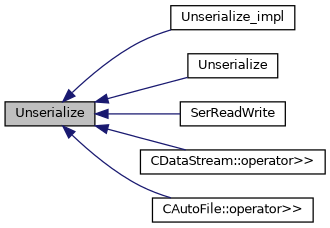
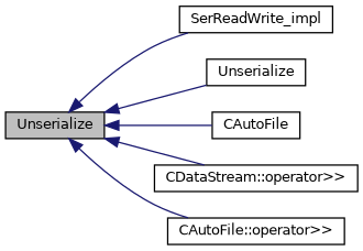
  digraph {
    rankdir=LR
    node [color=black fillcolor=white fontname=Helvetica fontsize=10 shape=record style=filled]
    edge [color=midnightblue dir=back fontname=Helvetica fontsize=10 labelfontname=Helvetica labelfontsize=10 style=solid]
    n1 [fillcolor=grey75 fontcolor=black height=0.2 label=Unserialize width=0.4]
-   n2 [height=0.2 label=Unserialize_impl width=0.4]
+   n2 [height=0.2 label=SerReadWrite_impl width=0.4]
    n3 [height=0.2 label=Unserialize width=0.4]
-   n4 [height=0.2 label=SerReadWrite width=0.4]
+   n4 [height=0.2 label=CAutoFile width=0.4]
    n5 [height=0.2 label="CDataStream::operator\>\>" width=0.4]
    n6 [height=0.2 label="CAutoFile::operator\>\>" width=0.4]
    n1 -> n2
    n1 -> n3
    n1 -> n4
    n1 -> n5
    n1 -> n6
  }
